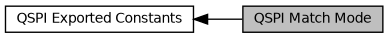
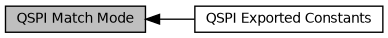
  digraph {
    rankdir=LR
    node [color=black fontname=Helvetica fontsize=10 shape=record style=filled]
    n1 [fillcolor=grey75 fontcolor=black height=0.2 label="QSPI Match Mode" width=0.4]
    n2 [fillcolor=white height=0.2 label="QSPI Exported Constants" width=0.4]
-   n2 -> n1 [dir=back fontname=Helvetica fontsize=10 labelfontname=Helvetica labelfontsize=10 shape=plaintext style=solid]
+   n1 -> n2 [dir=back fontname=Helvetica fontsize=10 labelfontname=Helvetica labelfontsize=10 shape=plaintext style=solid]
  }
